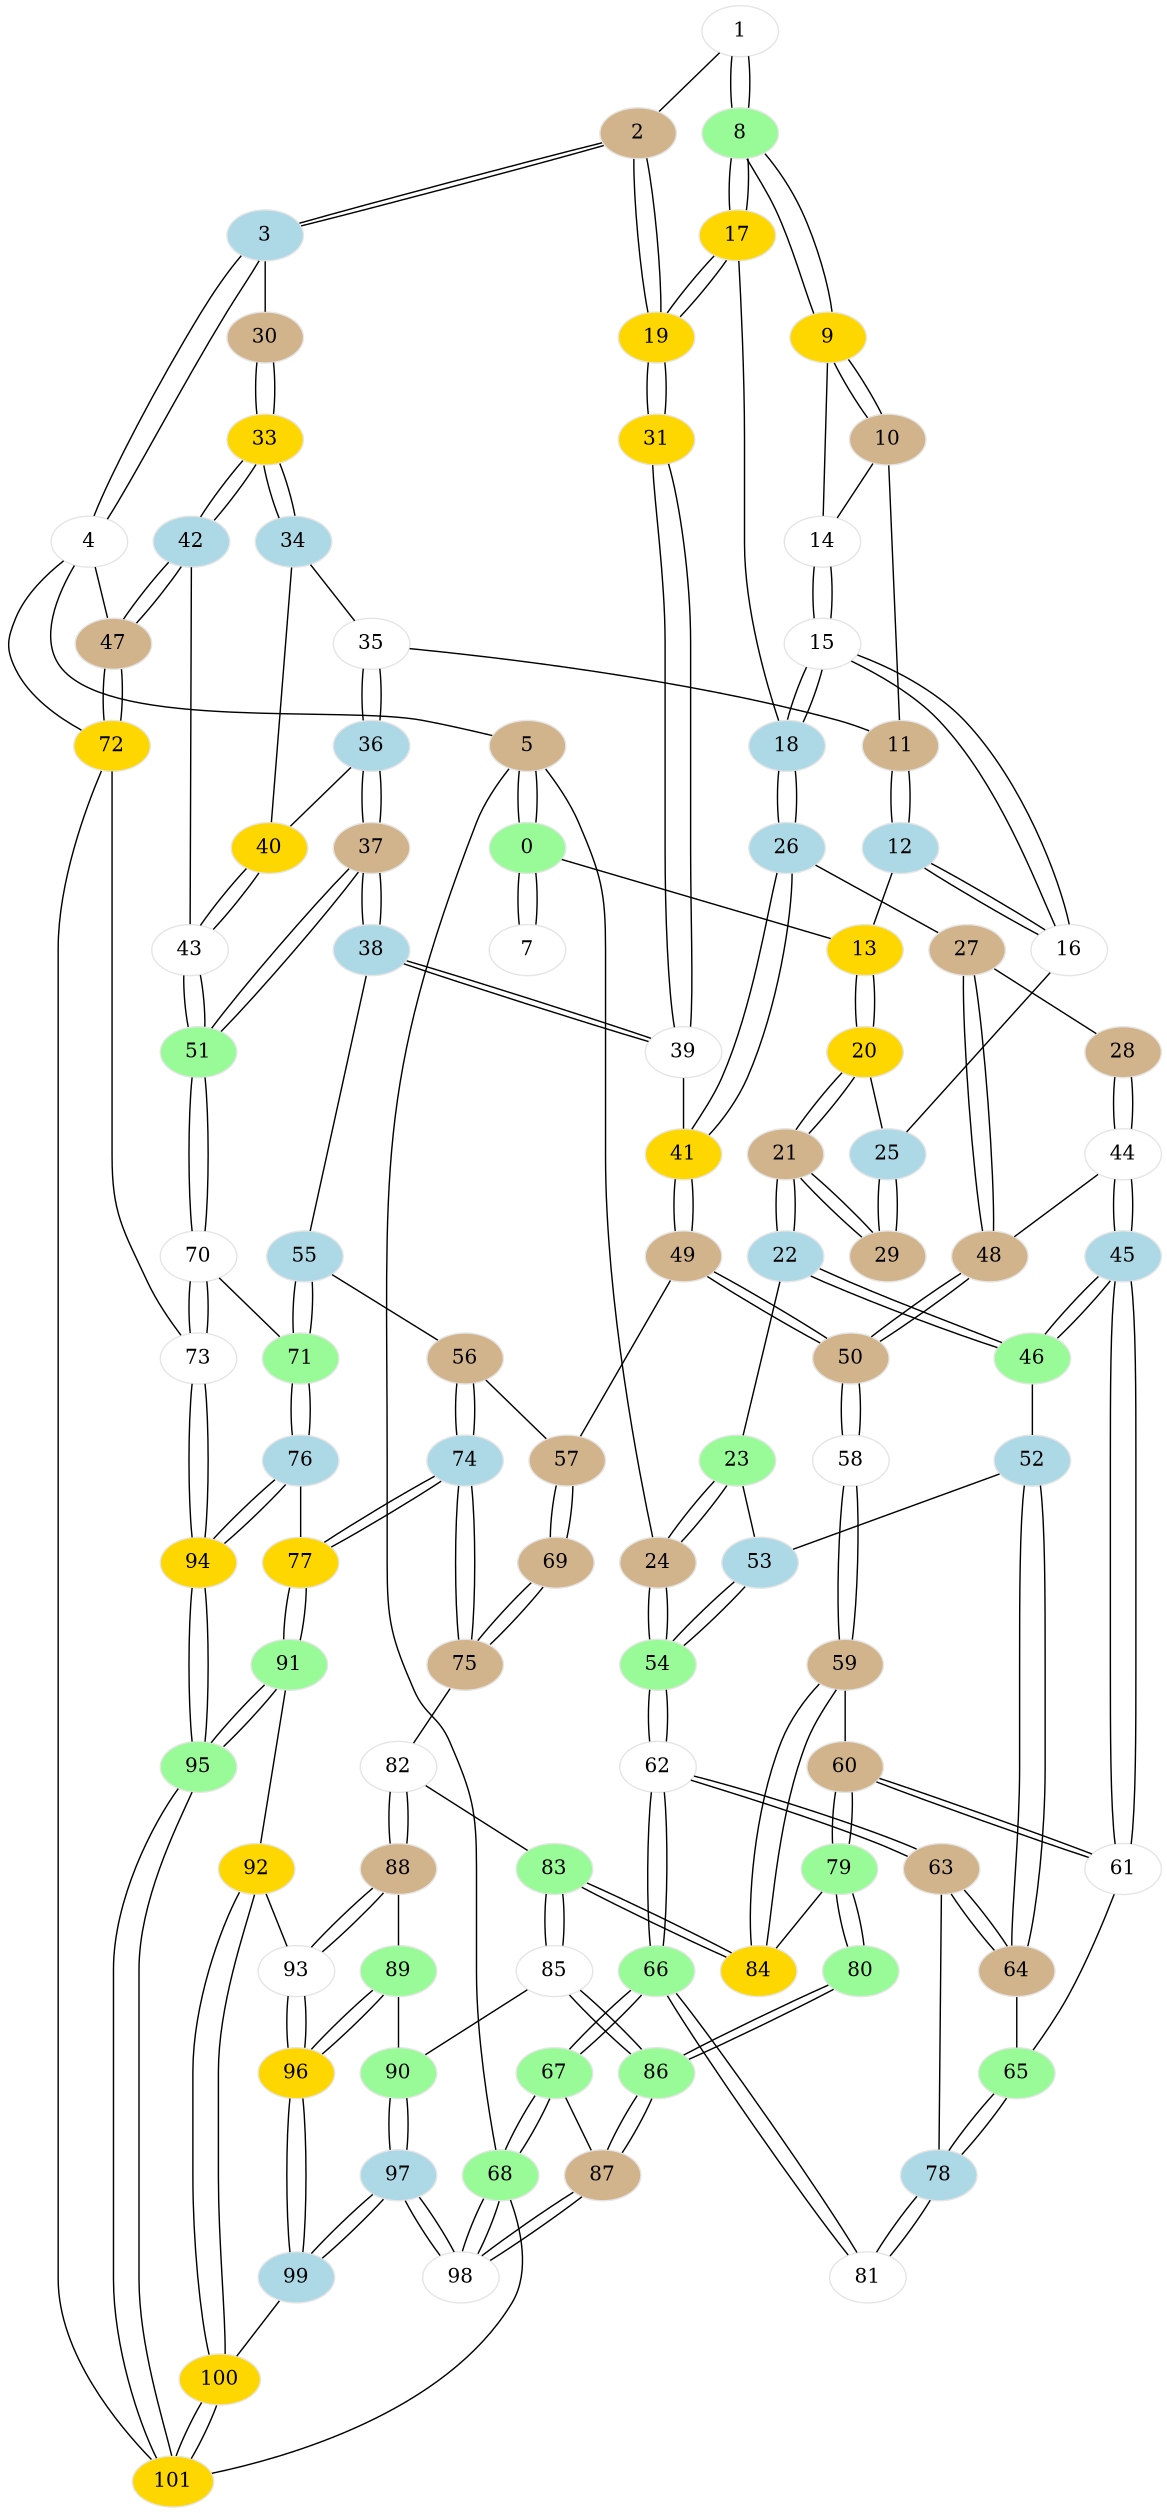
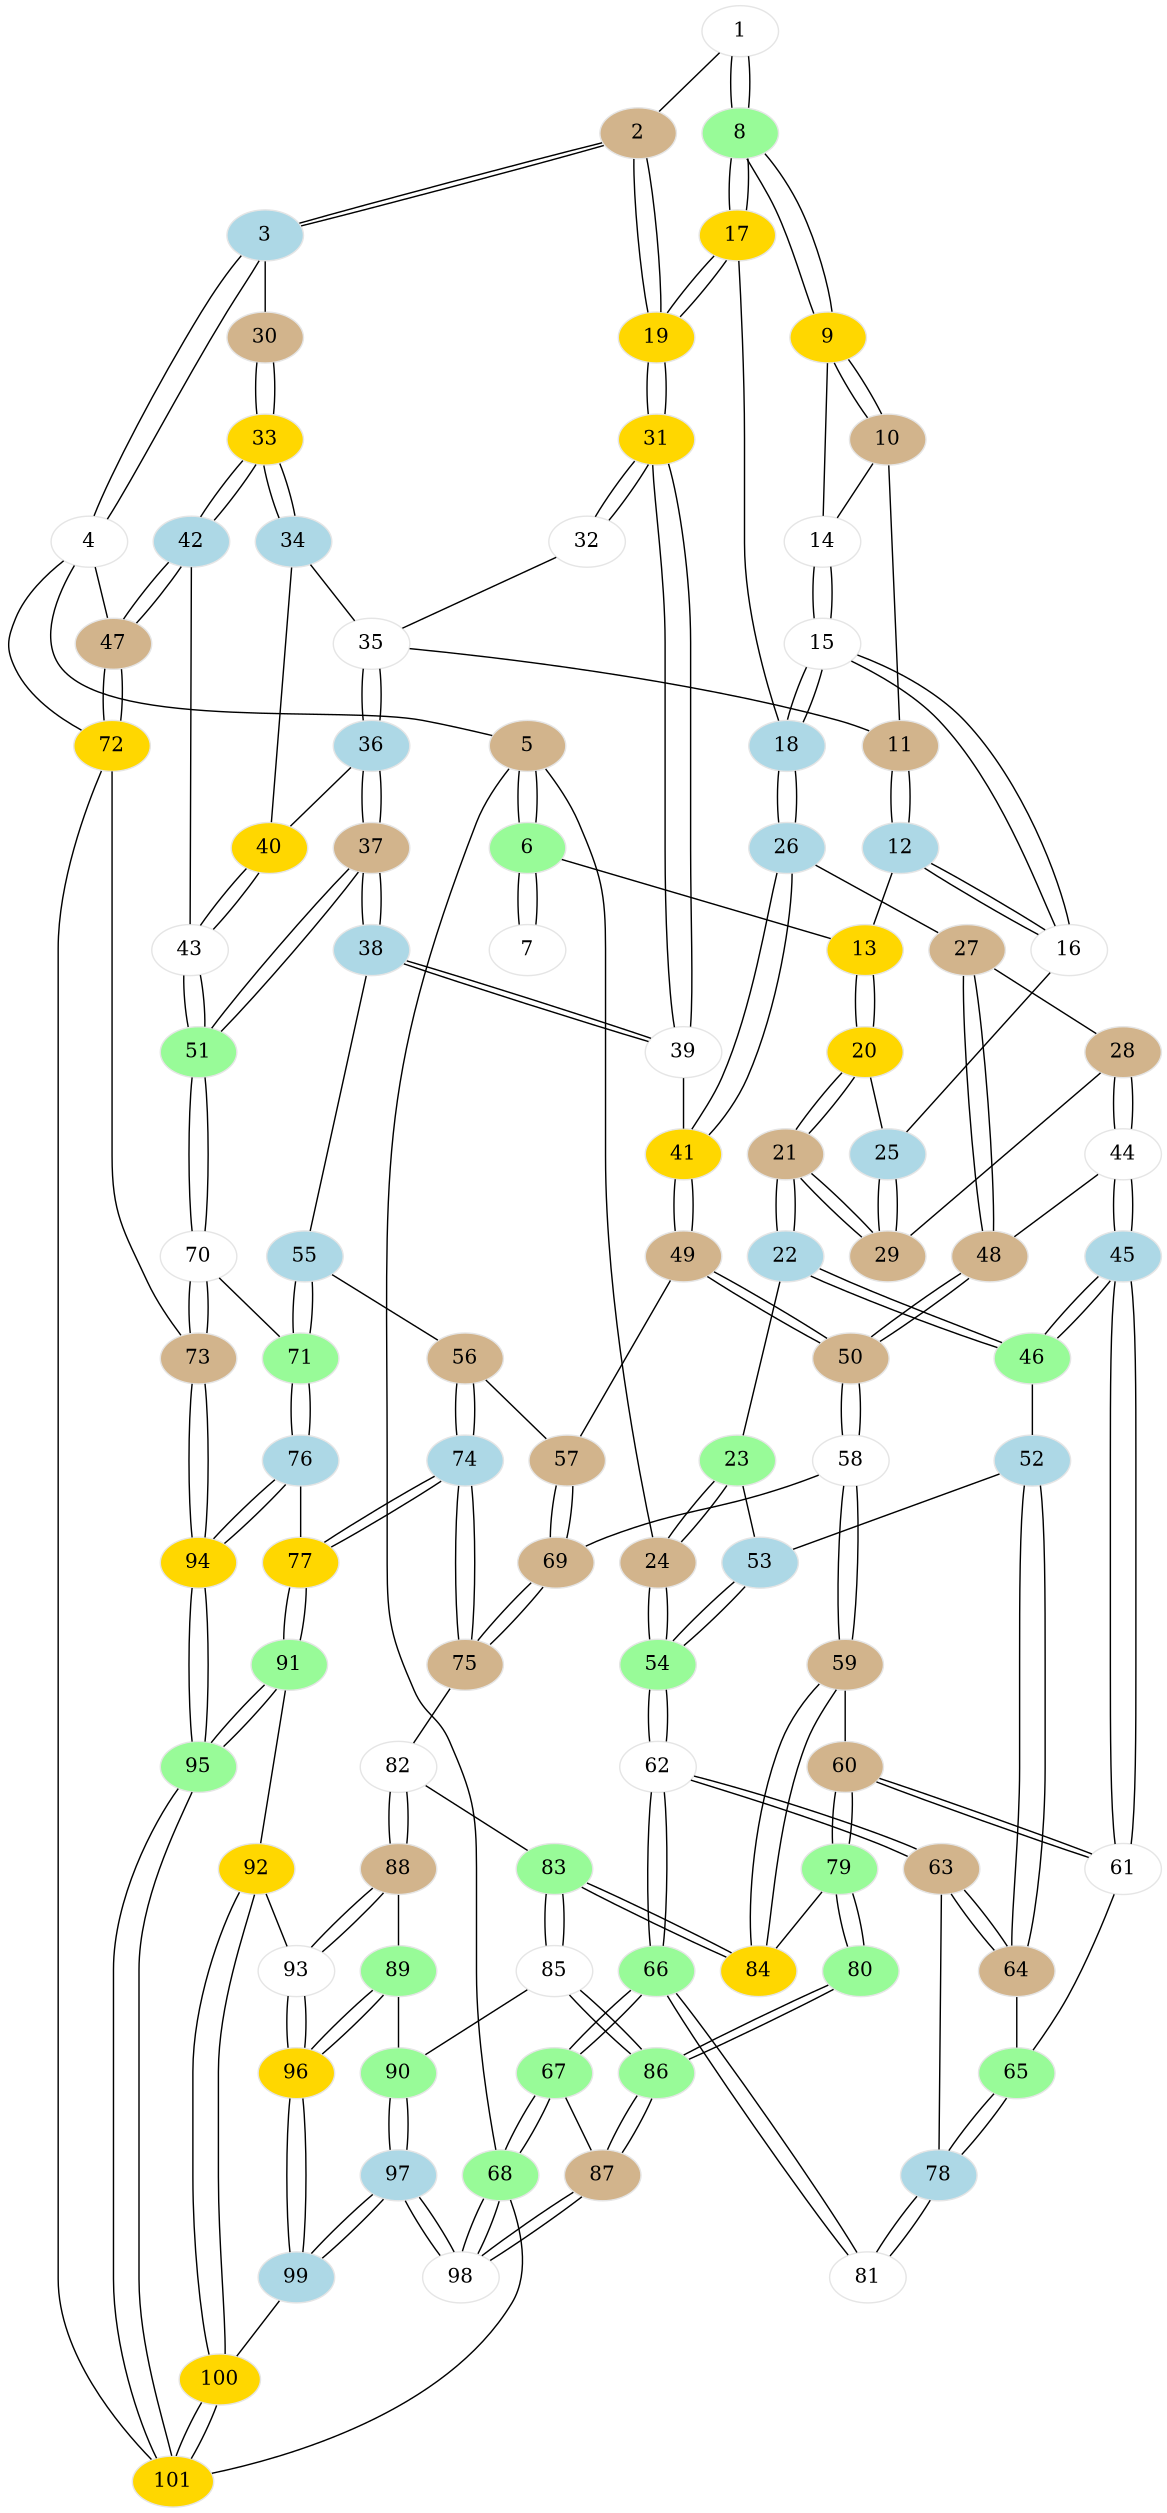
  graph {
    node [color=gray90 fillcolor=tan style=filled]
    1 [fillcolor=white]
    2
    8 [fillcolor=palegreen]
    3 [fillcolor=lightblue]
    19 [fillcolor=gold]
    9 [fillcolor=gold]
    17 [fillcolor=gold]
    4 [fillcolor=white]
    30
    31 [fillcolor=gold]
    5
    47
    72 [fillcolor=gold]
    33 [fillcolor=gold]
-   6 [fillcolor=palegreen label=0]
+   6 [fillcolor=palegreen]
    24
    68 [fillcolor=palegreen]
    101 [fillcolor=gold]
-   73 [fillcolor=white]
+   73
    7 [fillcolor=white]
    13 [fillcolor=gold]
    54 [fillcolor=palegreen]
    98 [fillcolor=white]
    20 [fillcolor=gold]
    12 [fillcolor=lightblue]
    11
    10
    14 [fillcolor=white]
    18 [fillcolor=lightblue]
    15 [fillcolor=white]
    16 [fillcolor=white]
    25 [fillcolor=lightblue]
    21
    26 [fillcolor=lightblue]
    29
    27
    41 [fillcolor=gold]
+   32 [fillcolor=white]
    39 [fillcolor=white]
    22 [fillcolor=lightblue]
    23 [fillcolor=palegreen]
    46 [fillcolor=palegreen]
    53 [fillcolor=lightblue]
    52 [fillcolor=lightblue]
    62 [fillcolor=white]
    28
    48
    49
    44 [fillcolor=white]
    50
    45 [fillcolor=lightblue]
    34 [fillcolor=lightblue]
    42 [fillcolor=lightblue]
    35 [fillcolor=white]
    36 [fillcolor=lightblue]
    40 [fillcolor=gold]
    43 [fillcolor=white]
    37
    38 [fillcolor=lightblue]
    51 [fillcolor=palegreen]
    55 [fillcolor=lightblue]
    70 [fillcolor=white]
    56
    71 [fillcolor=palegreen]
    57
    61 [fillcolor=white]
    65 [fillcolor=palegreen]
    64
    58 [fillcolor=white]
    69
    59
    63
    66 [fillcolor=palegreen]
    74 [fillcolor=lightblue]
    76 [fillcolor=lightblue]
    75
    77 [fillcolor=gold]
    60
    84 [fillcolor=gold]
    79 [fillcolor=palegreen]
    80 [fillcolor=palegreen]
    78 [fillcolor=lightblue]
    67 [fillcolor=palegreen]
    81 [fillcolor=white]
    87
    82 [fillcolor=white]
    94 [fillcolor=gold]
    95 [fillcolor=palegreen]
    91 [fillcolor=palegreen]
    83 [fillcolor=palegreen]
    88
    92 [fillcolor=gold]
    86 [fillcolor=palegreen]
    85 [fillcolor=white]
    89 [fillcolor=palegreen]
    93 [fillcolor=white]
    90 [fillcolor=palegreen]
    97 [fillcolor=lightblue]
    96 [fillcolor=gold]
    99 [fillcolor=lightblue]
    100 [fillcolor=gold]
    1 -- 2
    1 -- 8
    1 -- 8
    2 -- 3
    2 -- 3
    2 -- 19
    2 -- 19
    8 -- 9
    8 -- 9
    8 -- 17
    8 -- 17
    3 -- 4
    3 -- 4
    3 -- 30
    19 -- 31
    19 -- 31
    9 -- 10
    9 -- 10
    9 -- 14
    17 -- 19
    17 -- 19
    17 -- 18
    4 -- 5
    4 -- 47
    4 -- 72
    30 -- 33
    30 -- 33
+   31 -- 32
+   31 -- 32
    31 -- 39
    31 -- 39
    5 -- 6
    5 -- 6
    5 -- 24
    5 -- 68
    47 -- 72
    47 -- 72
    72 -- 101
    72 -- 73
    33 -- 34
    33 -- 34
    33 -- 42
    33 -- 42
    6 -- 7
    6 -- 7
    6 -- 13
    24 -- 54
    24 -- 54
    68 -- 101
    68 -- 98
    68 -- 98
    73 -- 94
    73 -- 94
    13 -- 20
    13 -- 20
    54 -- 62
    54 -- 62
    20 -- 25
    20 -- 21
    20 -- 21
    12 -- 13
    12 -- 16
    12 -- 16
    11 -- 12
    11 -- 12
    10 -- 11
    10 -- 14
    14 -- 15
    14 -- 15
    18 -- 26
    18 -- 26
    15 -- 18
    15 -- 18
    15 -- 16
    15 -- 16
    16 -- 25
    25 -- 29
    25 -- 29
    21 -- 29
    21 -- 29
    21 -- 22
    21 -- 22
    26 -- 27
    26 -- 41
    26 -- 41
    27 -- 28
    27 -- 48
    27 -- 48
    41 -- 49
    41 -- 49
+   32 -- 35
    39 -- 41
    22 -- 23
    22 -- 46
    22 -- 46
    23 -- 24
    23 -- 24
    23 -- 53
    46 -- 52
    53 -- 54
    53 -- 54
    52 -- 53
    52 -- 64
    52 -- 64
    62 -- 63
    62 -- 63
    62 -- 66
    62 -- 66
+   28 -- 29
    28 -- 44
    28 -- 44
    48 -- 50
    48 -- 50
    49 -- 50
    49 -- 50
    49 -- 57
    44 -- 48
    44 -- 45
    44 -- 45
    50 -- 58
    50 -- 58
    45 -- 46
    45 -- 46
    45 -- 61
    45 -- 61
    34 -- 35
    34 -- 40
    42 -- 47
    42 -- 47
    42 -- 43
    35 -- 11
    35 -- 36
    35 -- 36
    36 -- 40
    36 -- 37
    36 -- 37
    40 -- 43
    40 -- 43
    43 -- 51
    43 -- 51
    37 -- 38
    37 -- 38
    37 -- 51
    37 -- 51
    38 -- 39
    38 -- 39
    38 -- 55
    51 -- 70
    51 -- 70
    55 -- 56
    55 -- 71
    55 -- 71
    70 -- 73
    70 -- 73
    70 -- 71
    56 -- 57
    56 -- 74
    56 -- 74
    71 -- 76
    71 -- 76
    57 -- 69
    57 -- 69
    61 -- 65
    65 -- 78
    65 -- 78
    64 -- 65
+   58 -- 69
    58 -- 59
    58 -- 59
    69 -- 75
    69 -- 75
    59 -- 60
    59 -- 84
    59 -- 84
    63 -- 64
    63 -- 64
    63 -- 78
    66 -- 67
    66 -- 67
    66 -- 81
    66 -- 81
    74 -- 75
    74 -- 75
    74 -- 77
    74 -- 77
    76 -- 77
    76 -- 94
    76 -- 94
    75 -- 82
    77 -- 91
    77 -- 91
    60 -- 61
    60 -- 61
    60 -- 79
    60 -- 79
    79 -- 84
    79 -- 80
    79 -- 80
    80 -- 86
    80 -- 86
    78 -- 81
    78 -- 81
    67 -- 68
    67 -- 68
    67 -- 87
    87 -- 98
    87 -- 98
    82 -- 83
    82 -- 88
    82 -- 88
    94 -- 95
    94 -- 95
    95 -- 101
    95 -- 101
    91 -- 95
    91 -- 95
    91 -- 92
    83 -- 84
    83 -- 84
    83 -- 85
    83 -- 85
    88 -- 89
    88 -- 93
    88 -- 93
    92 -- 93
    92 -- 100
    92 -- 100
    86 -- 87
    86 -- 87
    85 -- 86
    85 -- 86
    85 -- 90
    89 -- 90
    89 -- 96
    89 -- 96
    93 -- 96
    93 -- 96
    90 -- 97
    90 -- 97
    97 -- 98
    97 -- 98
    97 -- 99
    97 -- 99
    96 -- 99
    96 -- 99
    99 -- 100
    100 -- 101
    100 -- 101
  }
